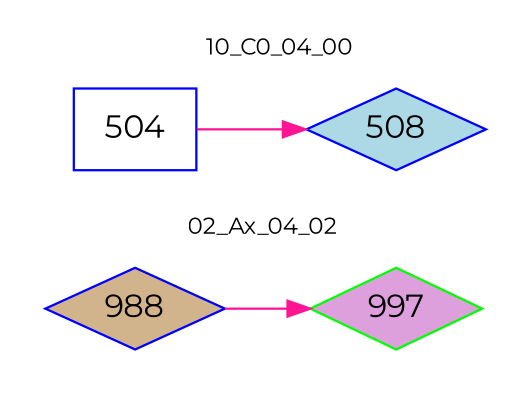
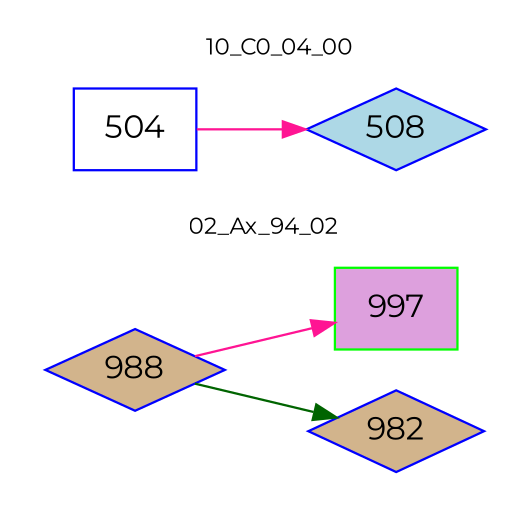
  digraph {
    fontname=Montserrat
    rankdir=LR
    node [color=blue fillcolor=tan fontname=Montserrat shape=diamond style=filled]
    edge [color=deeppink fontname=Montserrat]
    n1 [label=988]
-   n3 [color=green fillcolor=plum label=997]
+   n2 [label=982]
+   n3 [color=green fillcolor=plum label=997 shape=box]
    n4 [fillcolor=white label=504 shape=box]
    n5 [fillcolor=lightblue label=508]
    subgraph cluster_1 {
      color=white
      fontsize=10
-     label="02_Ax_04_02"
+     label="02_Ax_94_02"
      n1
+     n2
      n3
    }
    subgraph cluster_2 {
      color=white
      fontsize=10
      label="10_C0_04_00"
      n4
      n5
    }
+   n1 -> n2 [color=darkgreen]
    n1 -> n3
    n4 -> n5
  }
